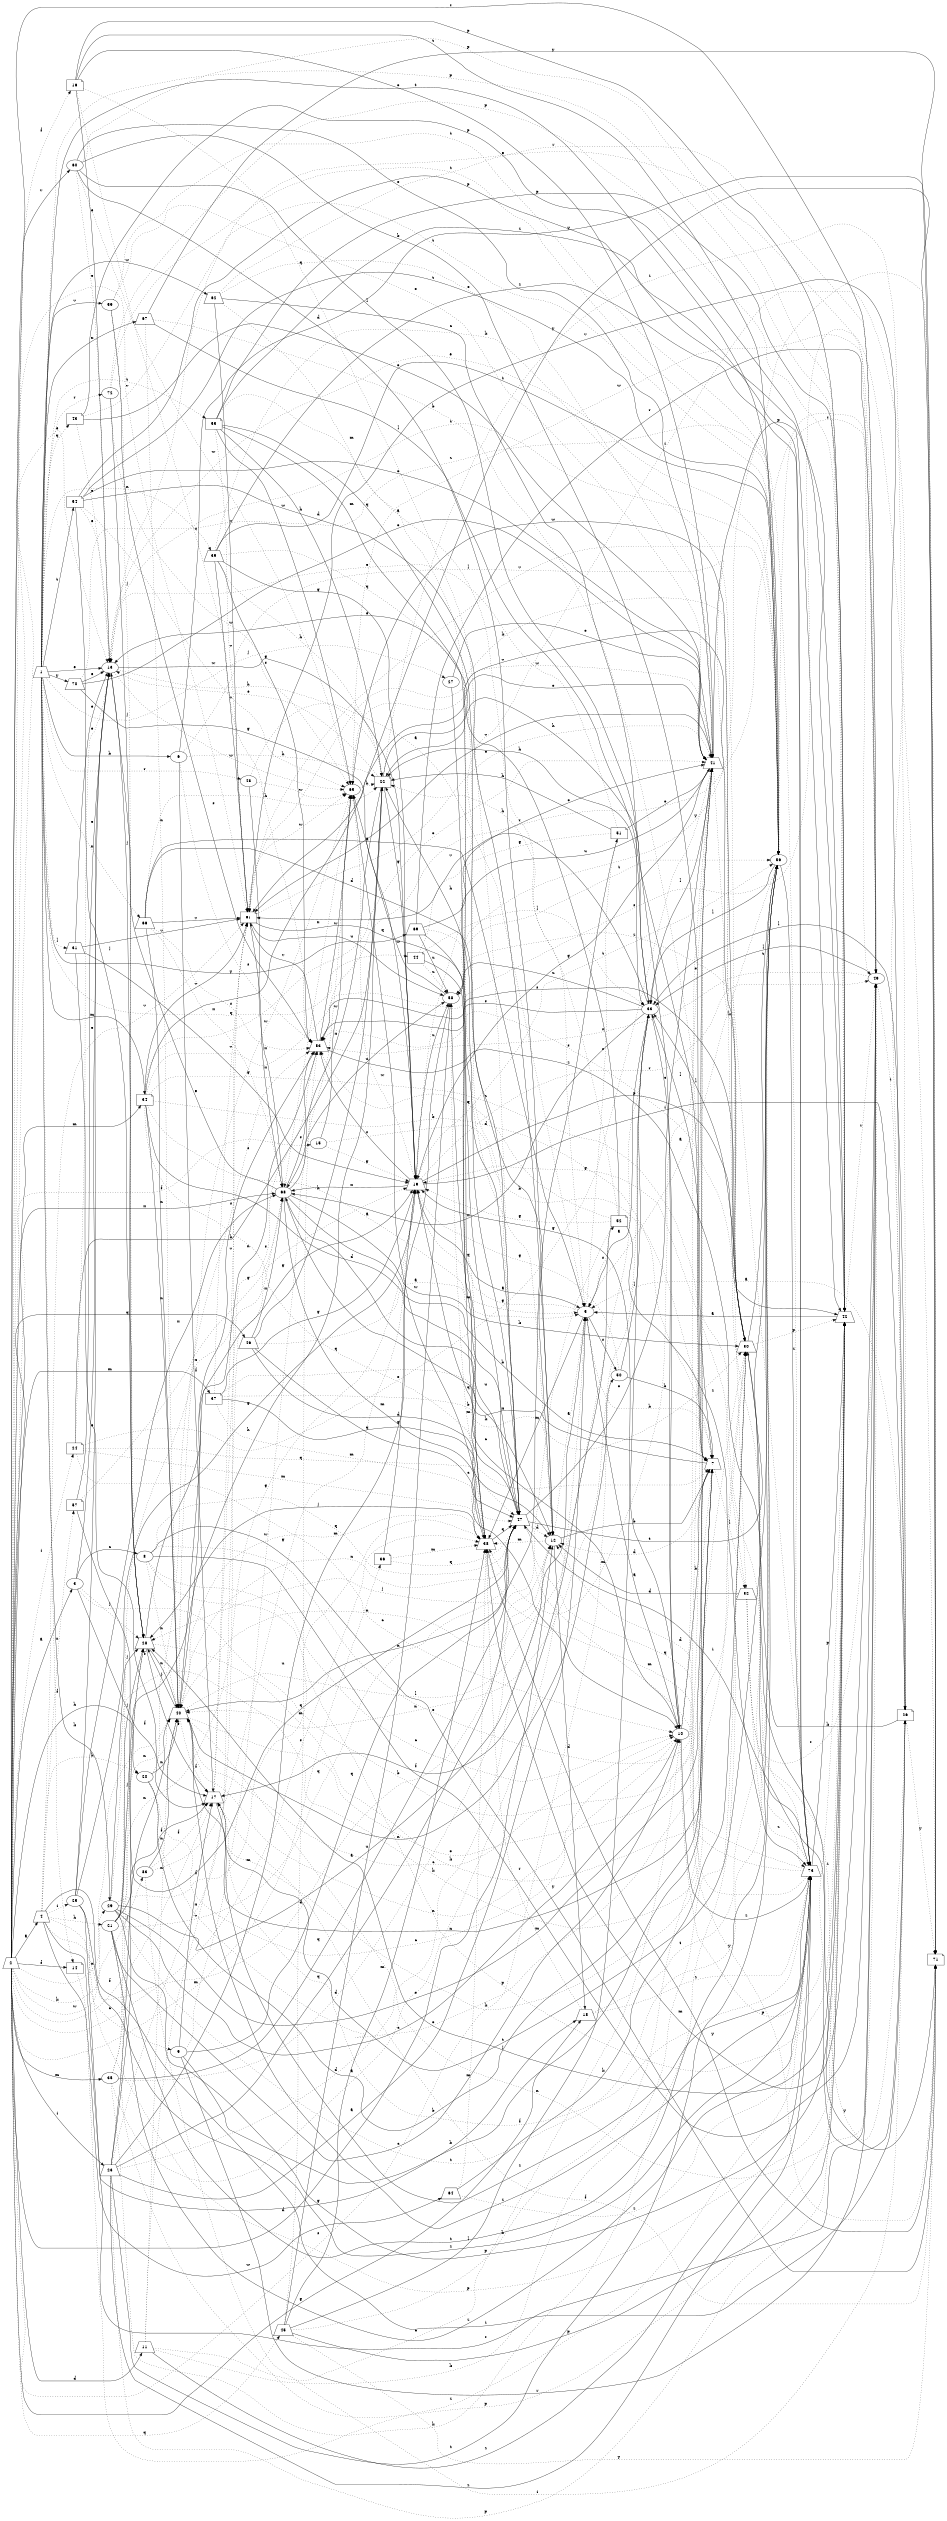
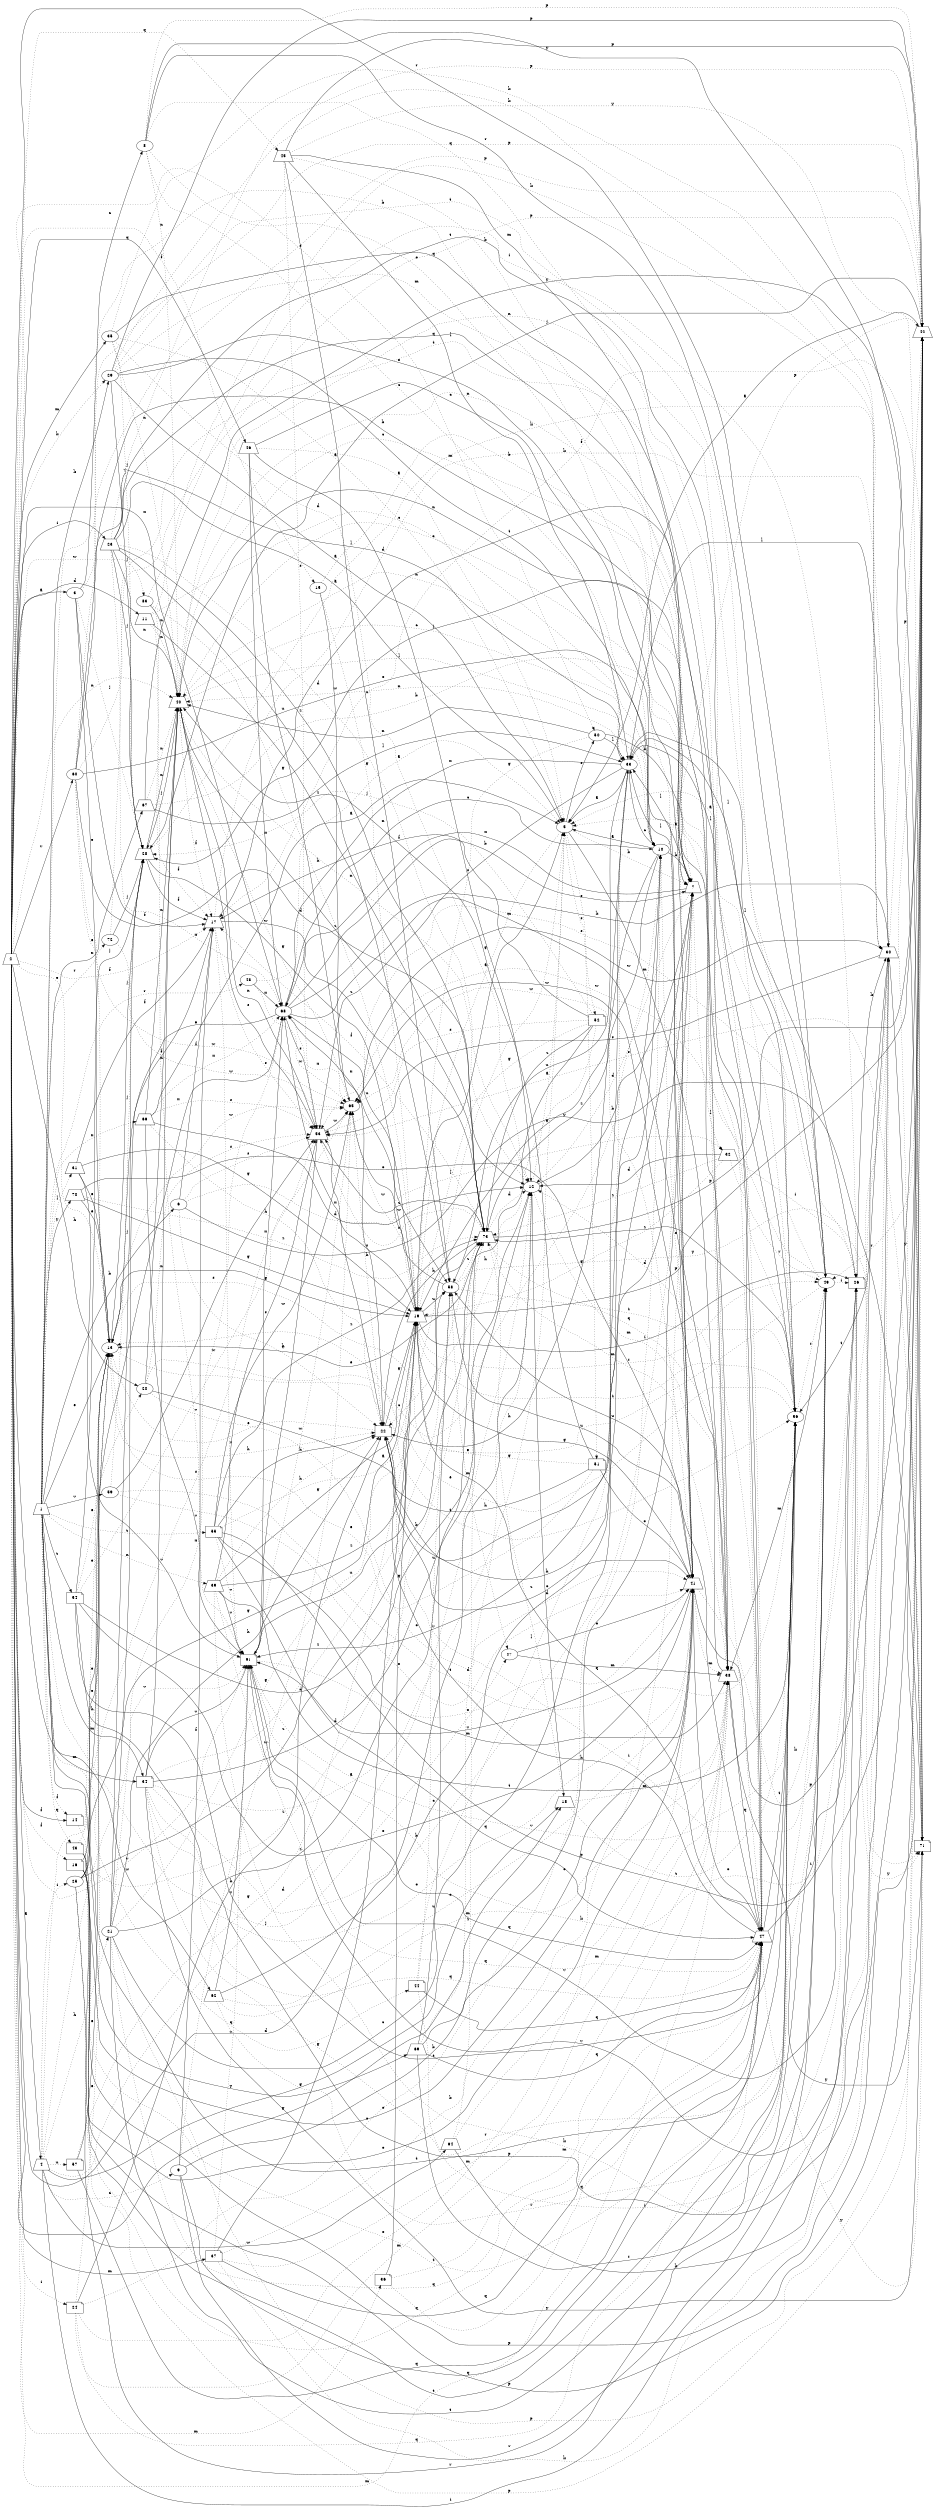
  strict digraph {
    rankdir=LR
    node [shape=trapezium]
    edge [style=solid]
    3 [shape=ellipse]
    2
    4
    12 [shape=ellipse]
    23
    29 [shape=ellipse]
    34 [shape=note]
    35 [shape=ellipse]
    46
    15 [shape=ellipse]
    20 [shape=ellipse]
    37 [shape=note]
    45
    50 [shape=ellipse]
    60 [shape=ellipse]
    68 [shape=ellipse]
    11
    24 [shape=note]
    40
    18
    13 [shape=ellipse]
    16 [shape=note]
    49 [shape=ellipse]
    14 [shape=note]
    17
    n26 [label=83 shape=ellipse]
    36 [shape=note]
    38
    61 [shape=note]
    7
    8 [shape=ellipse]
    28
    26 [shape=note]
    9 [shape=ellipse]
    21 [shape=ellipse]
    25 [shape=ellipse]
    57 [shape=note]
    64
    5 [shape=ellipse]
    42
    73
    56 [shape=ellipse]
    47
    58 [shape=ellipse]
    10 [shape=ellipse]
    41
    30
    71 [shape=note]
    22 [shape=note]
    19
    65 [shape=ellipse]
    53
    33 [shape=ellipse]
    32
    51 [shape=note]
    52 [shape=note]
    48 [shape=ellipse]
    55 [shape=note]
    66
    1
    6 [shape=ellipse]
    67
    62
    54 [shape=note]
    69
    31
    43 [shape=note]
    70
    39
    44 [shape=note]
    27 [shape=ellipse]
    59 [shape=ellipse]
    72 [shape=ellipse]
    3 -> 13 [label=e]
    3 -> 17 [label=f]
    3 -> 7 [label=b style=dotted]
    3 -> 8 [label=c]
    3 -> 28 [label=j style=dotted]
    2 -> 3 [label=a]
    2 -> 4 [label=a]
    2 -> 12 [label=d]
    2 -> 23 [label=i]
    2 -> 29 [label=k style=dotted]
    2 -> 34 [label=m]
    2 -> 35 [label=m]
    2 -> 46 [label=q]
    2 -> 15 [label=f style=dotted]
    2 -> 20 [label=h]
    2 -> 37 [label=m]
    2 -> 45 [label=q style=dotted]
    2 -> 50 [label=s style=dotted]
    2 -> 60 [label=v]
    2 -> 68 [label=x]
    2 -> 11 [label=d]
    2 -> 24 [label=i style=dotted]
    2 -> 40 [label=n style=dotted]
    2 -> 18 [label=g]
    2 -> 13 [label=e style=dotted]
    2 -> 16 [label=f style=dotted]
    2 -> 49 [label=r]
    2 -> 14 [label=f]
    2 -> 17 [label=f style=dotted]
    2 -> n26 [label=w style=dotted]
    2 -> 36 [label=m style=dotted]
    2 -> 38 [label=m style=dotted]
    2 -> 61 [label=v style=dotted]
    4 -> 12 [label=d style=dotted]
    4 -> 20 [label=h style=dotted]
    4 -> 18 [label=g]
    4 -> 61 [label=v style=dotted]
    4 -> 26 [label=i]
    4 -> 9 [label=c style=dotted]
    4 -> 21 [label=h style=dotted]
    4 -> 25 [label=i style=dotted]
    4 -> 57 [label=u style=dotted]
    4 -> 64 [label=w]
    12 -> 40 [label=n style=dotted]
    12 -> 18 [label=d]
    12 -> 38 [label=m style=dotted]
    12 -> 7 [label=b]
    12 -> 5 [label=a style=dotted]
    23 -> 12 [label=d style=dotted]
    23 -> 68 [label=x style=dotted]
    23 -> 40 [label=n]
    23 -> 28 [label=j]
    23 -> 5 [label=a]
    23 -> 42 [label=p style=dotted]
    23 -> 73 [label=z]
    23 -> 56 [label=t]
    23 -> 47 [label=q]
    23 -> 58 [label=u]
    29 -> 38 [label=m style=dotted]
    29 -> 28 [label=j]
    29 -> 5 [label=a]
    29 -> 42 [label=p]
    29 -> 56 [label=t style=dotted]
    29 -> 10 [label=c]
    29 -> 41 [label=o]
    29 -> 30 [label=k style=dotted]
    34 -> 12 [label=d]
    34 -> 40 [label=n]
    34 -> 49 [label=r style=dotted]
    34 -> 61 [label=v]
    34 -> 7 [label=b style=dotted]
    34 -> 5 [label=a style=dotted]
    34 -> 73 [label=z style=dotted]
    34 -> 47 [label=q style=dotted]
    34 -> 41 [label=o style=dotted]
    34 -> 71 [label=y]
    35 -> 12 [label=d style=dotted]
    35 -> 40 [label=n style=dotted]
    35 -> 28 [label=j style=dotted]
    35 -> 5 [label=a style=dotted]
    35 -> 47 [label=q]
    35 -> 30 [label=k style=dotted]
    46 -> 12 [label=d]
    46 -> 68 [label=x]
    46 -> 5 [label=a style=dotted]
    46 -> 10 [label=c]
    46 -> 22 [label=h]
    15 -> 7 [label=b style=dotted]
    15 -> 19 [label=g style=dotted]
    15 -> 65 [label=w]
    20 -> 40 [label=n]
    20 -> 7 [label=b]
    20 -> 10 [label=c style=dotted]
    20 -> 41 [label=o style=dotted]
    20 -> 53 [label=s style=dotted]
    37 -> 38 [label=m style=dotted]
    37 -> 61 [label=v style=dotted]
    37 -> 7 [label=b style=dotted]
    37 -> 47 [label=q]
    37 -> 30 [label=k style=dotted]
    37 -> 19 [label=g]
    45 -> 38 [label=m]
    45 -> 7 [label=b style=dotted]
    45 -> 42 [label=p]
    45 -> 58 [label=u]
    45 -> 71 [label=y style=dotted]
    45 -> 53 [label=s style=dotted]
    45 -> 33 [label=l]
    50 -> 40 [label=n]
    50 -> 7 [label=b]
    50 -> 19 [label=g style=dotted]
    50 -> 33 [label=l]
    60 -> 12 [label=d]
    60 -> 13 [label=e style=dotted]
    60 -> 7 [label=b]
    60 -> 42 [label=p style=dotted]
-   72 -> 56 [label=t style=dotted]
+   60 -> 56 [label=t style=dotted]
    60 -> 41 [label=o]
    60 -> 65 [label=w style=dotted]
    60 -> 33 [label=l]
    68 -> 13 [label=e]
    68 -> 38 [label=m]
    68 -> 7 [label=b]
    68 -> 58 [label=u]
    68 -> 10 [label=c]
    68 -> 30 [label=k]
    68 -> 53 [label=s]
    11 -> 40 [label=n style=dotted]
    11 -> 61 [label=v style=dotted]
    11 -> 73 [label=z]
    11 -> 10 [label=c style=dotted]
    11 -> 30 [label=k style=dotted]
    24 -> 13 [label=e style=dotted]
    24 -> 38 [label=m style=dotted]
    24 -> 47 [label=q style=dotted]
    24 -> 10 [label=c style=dotted]
    24 -> 41 [label=o style=dotted]
    24 -> 22 [label=h]
    40 -> 17 [label=f style=dotted]
    40 -> 38 [label=m style=dotted]
    40 -> 28 [label=j]
    40 -> 73 [label=z]
    40 -> 10 [label=c style=dotted]
    40 -> 41 [label=o style=dotted]
    40 -> 65 [label=w style=dotted]
    40 -> 53 [label=s]
    40 -> 33 [label=l style=dotted]
    18 -> 38 [label=m style=dotted]
    18 -> 73 [label=z style=dotted]
    18 -> 56 [label=t style=dotted]
    13 -> 28 [label=j]
    13 -> 56 [label=t style=dotted]
    13 -> 22 [label=h style=dotted]
    13 -> 19 [label=g]
    13 -> 65 [label=w style=dotted]
    16 -> 13 [label=e]
    16 -> 42 [label=p]
    16 -> 56 [label=t]
    16 -> 47 [label=q style=dotted]
    16 -> 41 [label=o]
    16 -> 53 [label=s style=dotted]
    49 -> 40 [label=n style=dotted]
    49 -> 13 [label=e style=dotted]
    49 -> 38 [label=m]
    49 -> 26 [label=i style=dotted]
    49 -> 65 [label=w style=dotted]
    49 -> 53 [label=s style=dotted]
    49 -> 33 [label=l]
    14 -> 73 [label=z style=dotted]
    17 -> 61 [label=v style=dotted]
    17 -> 73 [label=z]
    17 -> 56 [label=t]
    17 -> 30 [label=k style=dotted]
    17 -> 53 [label=s style=dotted]
    n26 -> 40 [label=n]
    n26 -> 17 [label=f style=dotted]
    n26 -> 26 [label=i style=dotted]
    n26 -> 19 [label=g style=dotted]
    36 -> 38 [label=m style=dotted]
    36 -> 47 [label=q style=dotted]
    36 -> 19 [label=g]
    38 -> 28 [label=j]
    38 -> 47 [label=q]
    38 -> 71 [label=y]
    38 -> 65 [label=w]
    61 -> 68 [label=x]
    61 -> 47 [label=q]
    61 -> 58 [label=u]
    61 -> 41 [label=o style=dotted]
    61 -> 30 [label=k style=dotted]
    61 -> 65 [label=w style=dotted]
    7 -> 12 [label=d style=dotted]
    7 -> 68 [label=x]
    7 -> 40 [label=n]
    7 -> 22 [label=h]
    7 -> 33 [label=l]
    7 -> 32 [label=l style=dotted]
    8 -> 40 [label=n style=dotted]
    8 -> 49 [label=r]
    8 -> 42 [label=p style=dotted]
    8 -> 47 [label=q style=dotted]
    8 -> 10 [label=c style=dotted]
    8 -> 41 [label=o style=dotted]
    8 -> 71 [label=y]
    28 -> 40 [label=n]
    28 -> 17 [label=f]
    28 -> 30 [label=k style=dotted]
    28 -> 19 [label=g]
    26 -> 61 [label=v]
    26 -> 5 [label=a style=dotted]
    26 -> 30 [label=k]
    26 -> 71 [label=y style=dotted]
    26 -> 33 [label=l]
    9 -> 49 [label=r]
    9 -> 17 [label=f]
    9 -> 7 [label=b]
    9 -> 47 [label=q]
    9 -> 65 [label=w style=dotted]
    21 -> 68 [label=x style=dotted]
    21 -> 17 [label=f]
    21 -> 28 [label=j]
    21 -> 42 [label=p style=dotted]
    21 -> 73 [label=z]
    21 -> 56 [label=t]
    21 -> 47 [label=q style=dotted]
    21 -> 10 [label=c]
    21 -> 22 [label=h]
    21 -> 19 [label=g style=dotted]
    25 -> 68 [label=x]
    25 -> 13 [label=e]
    25 -> 49 [label=r]
    25 -> 42 [label=p style=dotted]
    25 -> 73 [label=z]
    25 -> 19 [label=g]
    57 -> 13 [label=e]
    57 -> 47 [label=q]
    57 -> 19 [label=g style=dotted]
    64 -> 38 [label=m style=dotted]
    64 -> 73 [label=z style=dotted]
    64 -> 30 [label=k]
    5 -> 50 [label=s]
    5 -> 38 [label=m]
    5 -> 7 [label=b style=dotted]
    5 -> 19 [label=g style=dotted]
    5 -> 51 [label=s style=dotted]
    5 -> 52 [label=s style=dotted]
    42 -> 49 [label=r style=dotted]
    42 -> 28 [label=j]
    42 -> 5 [label=a]
    73 -> 12 [label=d style=dotted]
    73 -> 17 [label=f style=dotted]
    73 -> 38 [label=m style=dotted]
    73 -> 42 [label=p]
    73 -> 47 [label=q style=dotted]
+   73 -> 22 [label=h]
    73 -> 53 [label=s style=dotted]
    56 -> 13 [label=e style=dotted]
    56 -> 49 [label=r style=dotted]
    56 -> 61 [label=v style=dotted]
    56 -> 5 [label=a style=dotted]
    56 -> 73 [label=z]
    56 -> 33 [label=l]
    47 -> 12 [label=d style=dotted]
    47 -> 40 [label=n style=dotted]
    47 -> 26 [label=i]
    47 -> 56 [label=t]
    47 -> 58 [label=u]
    47 -> 41 [label=o]
    47 -> 71 [label=y style=dotted]
    47 -> 22 [label=h]
-   58 -> 38 [label=m style=dotted]
+   58 -> 27 [label=m style=dotted]
    58 -> 73 [label=z style=dotted]
    58 -> 56 [label=t style=dotted]
    58 -> 71 [label=y style=dotted]
    58 -> 65 [label=w]
    10 -> 40 [label=n style=dotted]
    10 -> 7 [label=b]
    10 -> 5 [label=a]
    10 -> 42 [label=p style=dotted]
    10 -> 73 [label=z]
    10 -> 41 [label=o style=dotted]
    10 -> 19 [label=g]
    41 -> 38 [label=m style=dotted]
    41 -> 61 [label=v]
    41 -> 42 [label=p]
    41 -> 58 [label=u]
    41 -> 30 [label=k style=dotted]
    41 -> 19 [label=g]
    41 -> 65 [label=w style=dotted]
    41 -> 33 [label=l]
    30 -> 61 [label=v]
    30 -> 42 [label=p style=dotted]
    30 -> 56 [label=t]
    30 -> 71 [label=y]
    30 -> 65 [label=w]
    30 -> 53 [label=s]
    30 -> 33 [label=l]
    71 -> 17 [label=f style=dotted]
    71 -> 53 [label=s style=dotted]
    22 -> 68 [label=x]
    22 -> 13 [label=e style=dotted]
    22 -> 26 [label=i style=dotted]
    22 -> 41 [label=o]
    22 -> 19 [label=g]
    19 -> 68 [label=x]
    19 -> 49 [label=r style=dotted]
    19 -> 26 [label=i]
    19 -> 5 [label=a]
    19 -> 42 [label=p]
    19 -> 56 [label=t style=dotted]
    19 -> 47 [label=q]
    19 -> 58 [label=u]
    19 -> 65 [label=w style=dotted]
    19 -> 53 [label=s]
    65 -> 68 [label=x style=dotted]
    65 -> 22 [label=h style=dotted]
    53 -> 40 [label=n]
    53 -> 61 [label=v]
    53 -> 73 [label=z]
    53 -> 65 [label=w]
    33 -> 68 [label=x]
    33 -> 40 [label=n style=dotted]
    33 -> 61 [label=v]
    33 -> 5 [label=a]
    33 -> 58 [label=u]
    33 -> 10 [label=c]
    33 -> 22 [label=h]
    33 -> 53 [label=s]
    32 -> 12 [label=d]
    32 -> 49 [label=r style=dotted]
    32 -> 26 [label=i style=dotted]
    32 -> 73 [label=z style=dotted]
    32 -> 19 [label=g style=dotted]
    51 -> 40 [label=n]
    51 -> 13 [label=e style=dotted]
    51 -> 41 [label=o]
    51 -> 22 [label=h]
    51 -> 19 [label=g style=dotted]
    52 -> 13 [label=e]
    52 -> 17 [label=f]
    52 -> 28 [label=j style=dotted]
    52 -> 73 [label=z]
    52 -> 22 [label=h style=dotted]
    52 -> 19 [label=g style=dotted]
    52 -> 53 [label=s style=dotted]
    48 -> 68 [label=x]
    48 -> 5 [label=a style=dotted]
    48 -> 65 [label=w style=dotted]
    55 -> 38 [label=m]
    55 -> 61 [label=v style=dotted]
    55 -> 5 [label=a style=dotted]
    55 -> 42 [label=p]
    55 -> 73 [label=z]
    55 -> 47 [label=q]
    55 -> 22 [label=h]
    55 -> 65 [label=w]
    66 -> 12 [label=d]
    66 -> 68 [label=x style=dotted]
    66 -> 40 [label=n]
    66 -> 61 [label=v]
    66 -> 5 [label=a]
    66 -> 22 [label=h style=dotted]
    66 -> 53 [label=s style=dotted]
    1 -> 29 [label=k]
    1 -> 34 [label=m]
    1 -> 13 [label=e]
    1 -> 14 [label=f style=dotted]
    1 -> 42 [label=p style=dotted]
    1 -> 56 [label=t]
    1 -> 48 [label=r style=dotted]
    1 -> 55 [label=t style=dotted]
    1 -> 66 [label=x style=dotted]
    1 -> 6 [label=b]
    1 -> 67 [label=x]
    1 -> 62 [label=w]
    1 -> 54 [label=t]
    1 -> 69 [label=y]
    1 -> 31 [label=l style=dotted]
    1 -> 43 [label=q style=dotted]
    1 -> 70 [label=y]
    1 -> 39 [label=n style=dotted]
    1 -> 44 [label=q style=dotted]
    1 -> 27 [label=j style=dotted]
    1 -> 59 [label=v]
    1 -> 72 [label=r style=dotted]
    6 -> 17 [label=f]
    6 -> 71 [label=y]
    6 -> 22 [label=h style=dotted]
    6 -> 53 [label=s style=dotted]
    6 -> 32 [label=l style=dotted]
    67 -> 40 [label=n style=dotted]
    67 -> 7 [label=b style=dotted]
    67 -> 71 [label=y]
    67 -> 33 [label=l]
    62 -> 49 [label=r style=dotted]
    62 -> 38 [label=m style=dotted]
    62 -> 61 [label=v]
    62 -> 10 [label=c]
    62 -> 41 [label=o style=dotted]
    54 -> 12 [label=d]
    54 -> 13 [label=e style=dotted]
    54 -> 28 [label=j]
    54 -> 42 [label=p]
    54 -> 56 [label=t]
    54 -> 41 [label=o]
    54 -> 65 [label=w style=dotted]
    69 -> 12 [label=d style=dotted]
    69 -> 49 [label=r]
    69 -> 47 [label=q]
    69 -> 58 [label=u]
    69 -> 41 [label=o]
    31 -> 13 [label=e]
    31 -> 17 [label=f]
    31 -> 61 [label=v]
    31 -> 19 [label=g]
    43 -> 13 [label=e style=dotted]
    43 -> 42 [label=p]
    43 -> 56 [label=t style=dotted]
    43 -> 41 [label=o]
    70 -> 13 [label=e]
    70 -> 73 [label=z style=dotted]
    70 -> 41 [label=o]
    70 -> 19 [label=g]
    39 -> 61 [label=v]
    39 -> 73 [label=z]
    39 -> 56 [label=t]
    39 -> 47 [label=q style=dotted]
    39 -> 30 [label=k style=dotted]
    39 -> 22 [label=h style=dotted]
    39 -> 19 [label=g]
    39 -> 53 [label=s]
    44 -> 26 [label=i style=dotted]
    44 -> 47 [label=q]
    44 -> 58 [label=u style=dotted]
    44 -> 33 [label=l style=dotted]
    27 -> 38 [label=m]
    27 -> 41 [label=o]
    59 -> 28 [label=j style=dotted]
    59 -> 56 [label=t style=dotted]
    59 -> 41 [label=o style=dotted]
    59 -> 53 [label=s]
    72 -> 28 [label=j]
    72 -> 42 [label=p style=dotted]
    72 -> 65 [label=w style=dotted]
  }
